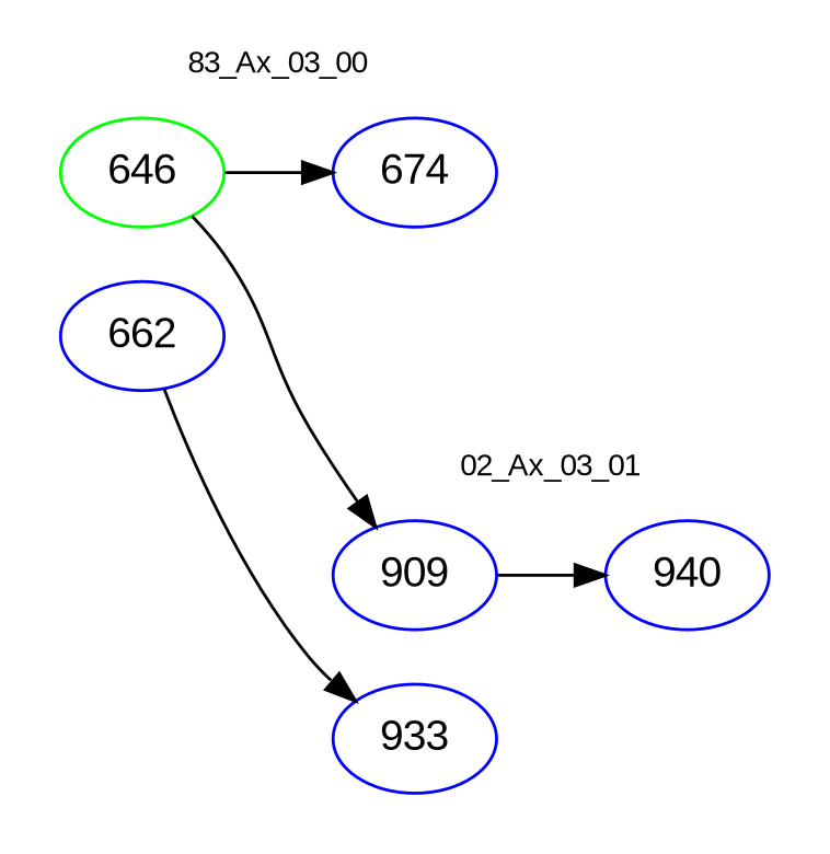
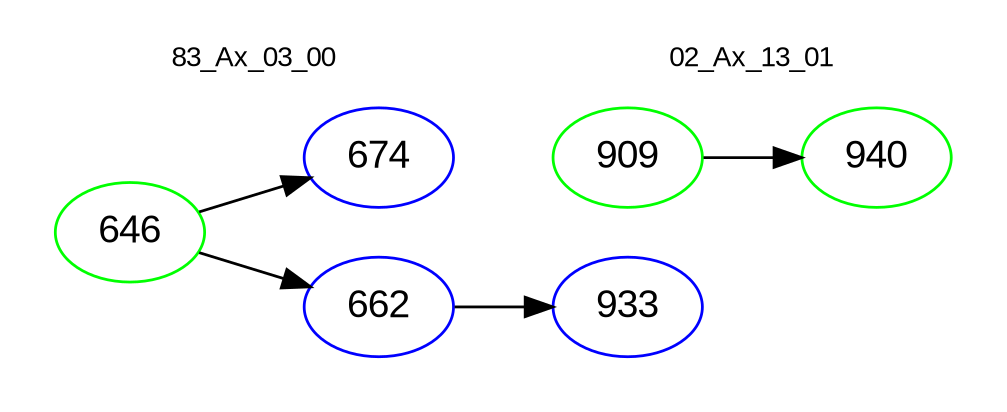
  digraph {
    fontname="Liberation Sans"
    rankdir=LR
    node [color=blue fontname="Liberation Sans"]
    edge [color=black fontname="Liberation Sans"]
-   n1 [label=909]
-   n2 [label=940]
+   n1 [color=green label=909]
+   n2 [color=green label=940]
    n3 [label=933]
    n4 [color=green label=646]
    n5 [label=662]
    n6 [label=674]
    subgraph cluster_1 {
      color=white
      fontsize=10
-     label="02_Ax_03_01"
+     label="02_Ax_13_01"
      n1
      n2
      n3
    }
    subgraph cluster_2 {
      color=white
      fontsize=10
      label="83_Ax_03_00"
      n4
      n5
      n6
    }
    n1 -> n2
-   n4 -> n1
+   n4 -> n5
    n4 -> n6
    n5 -> n3
  }
